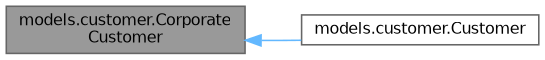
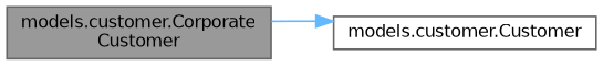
  digraph {
    rankdir=LR
    node [color=gray40 fontname=Helvetica fontsize=10 shape=box style=filled]
    n1 [fillcolor=grey60 fontcolor=black height=0.2 label="models.customer.Corporate\lCustomer" width=0.4]
    n2 [fillcolor=white height=0.2 label="models.customer.Customer" width=0.4]
-   n1 -> n2 [color=steelblue1 dir=back fontname=Helvetica fontsize=10 labelfontname=Helvetica labelfontsize=10 style=solid]
+   n2 -> n1 [color=steelblue1 dir=back fontname=Helvetica fontsize=10 labelfontname=Helvetica labelfontsize=10 style=solid]
  }
